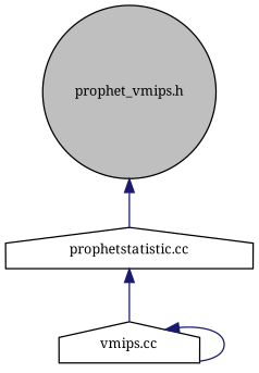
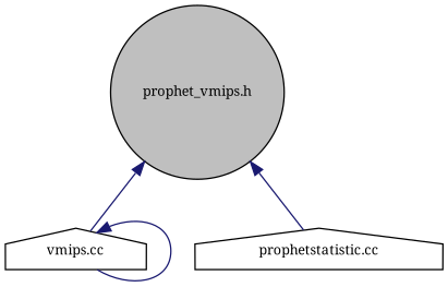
  digraph {
    fontname="Noto Serif"
    node [color=black fillcolor=white fontname="Noto Serif" fontsize=10 shape=house style=filled]
    edge [color=midnightblue dir=back fontname="Noto Serif" fontsize=10 labelfontname=FreeSans labelfontsize=10 style=solid]
    n1 [fillcolor=grey75 fontcolor=black height=0.2 label="prophet_vmips.h" shape=circle width=0.4]
    n2 [height=0.2 label="vmips.cc" width=0.4]
    n3 [height=0.2 label="prophetstatistic.cc" width=0.4]
-   n3 -> n2
+   n1 -> n2
    n1 -> n3
    n2 -> n2
  }
